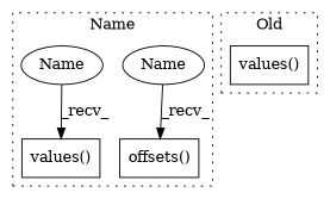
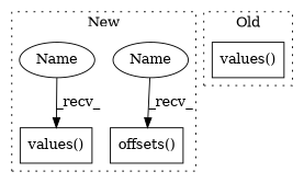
  digraph {
    node [a=75 l=1 s=6936 shape=box]
    n1 [l=11 label="offsets()"]
    n2 [l=10 label="values()" s=6899]
    n3 [a=87 label=Name shape=ellipse]
    n4 [a=87 label=Name s=6899 shape=ellipse]
    n5 [l=31 label="values()" s=5901]
    subgraph cluster_1 {
-     label=Name
+     label=New
      style=dotted
      n1
      n2
      n3
      n4
    }
    subgraph cluster_2 {
      label=Old
      style=dotted
      n5
    }
    n3 -> n1 [label=_recv_]
    n4 -> n2 [label=_recv_]
  }
